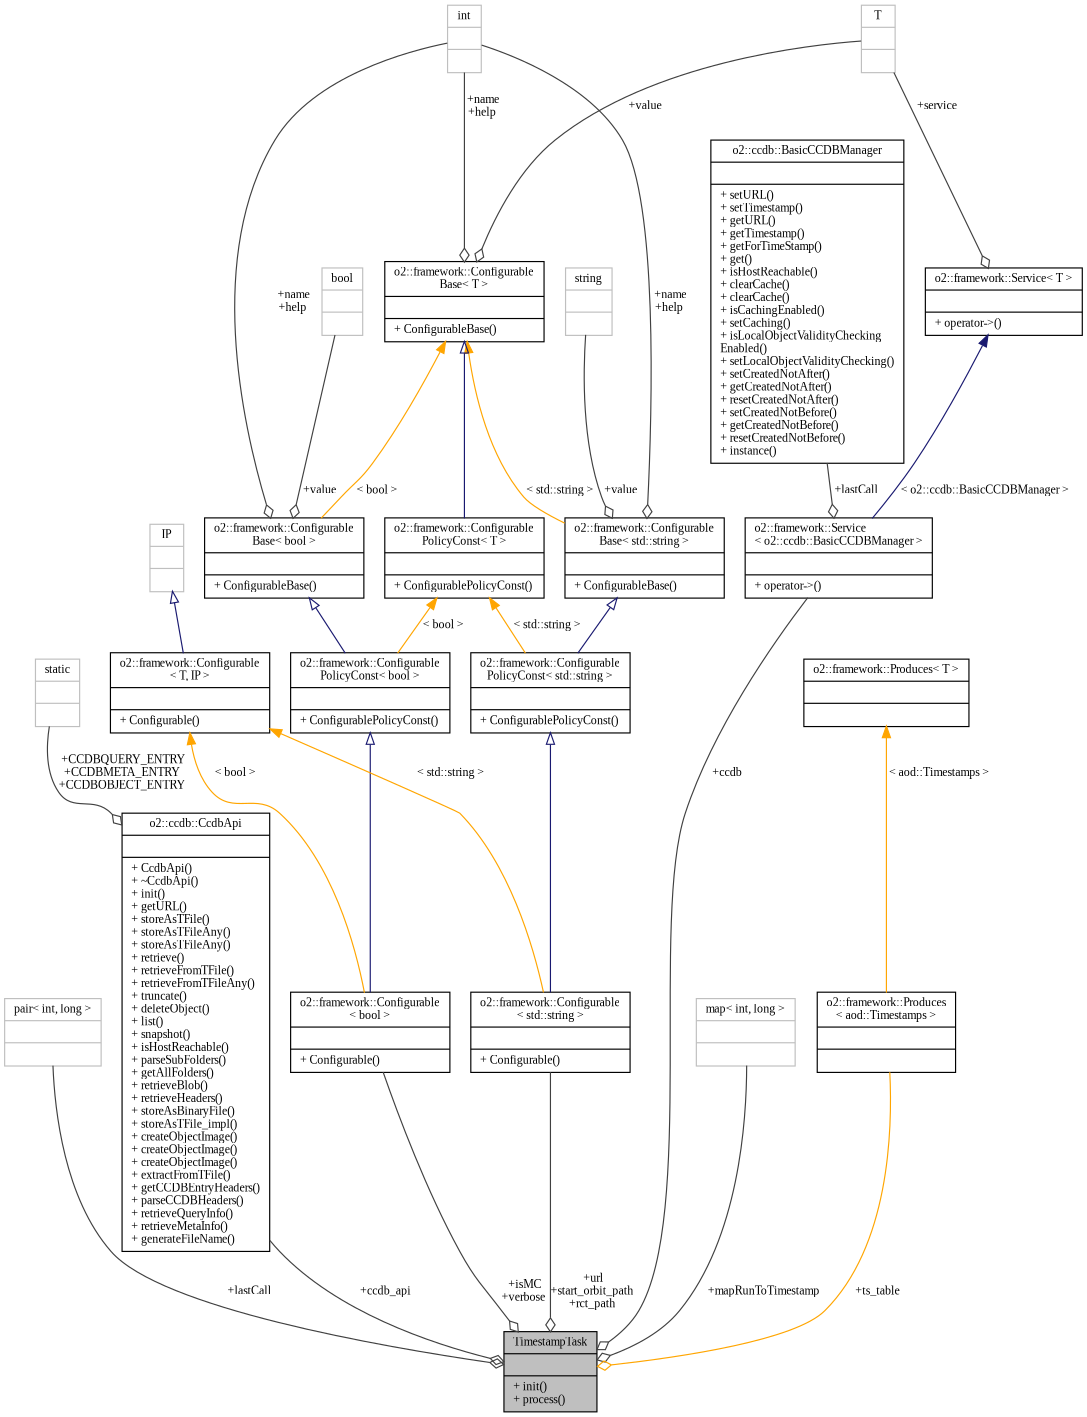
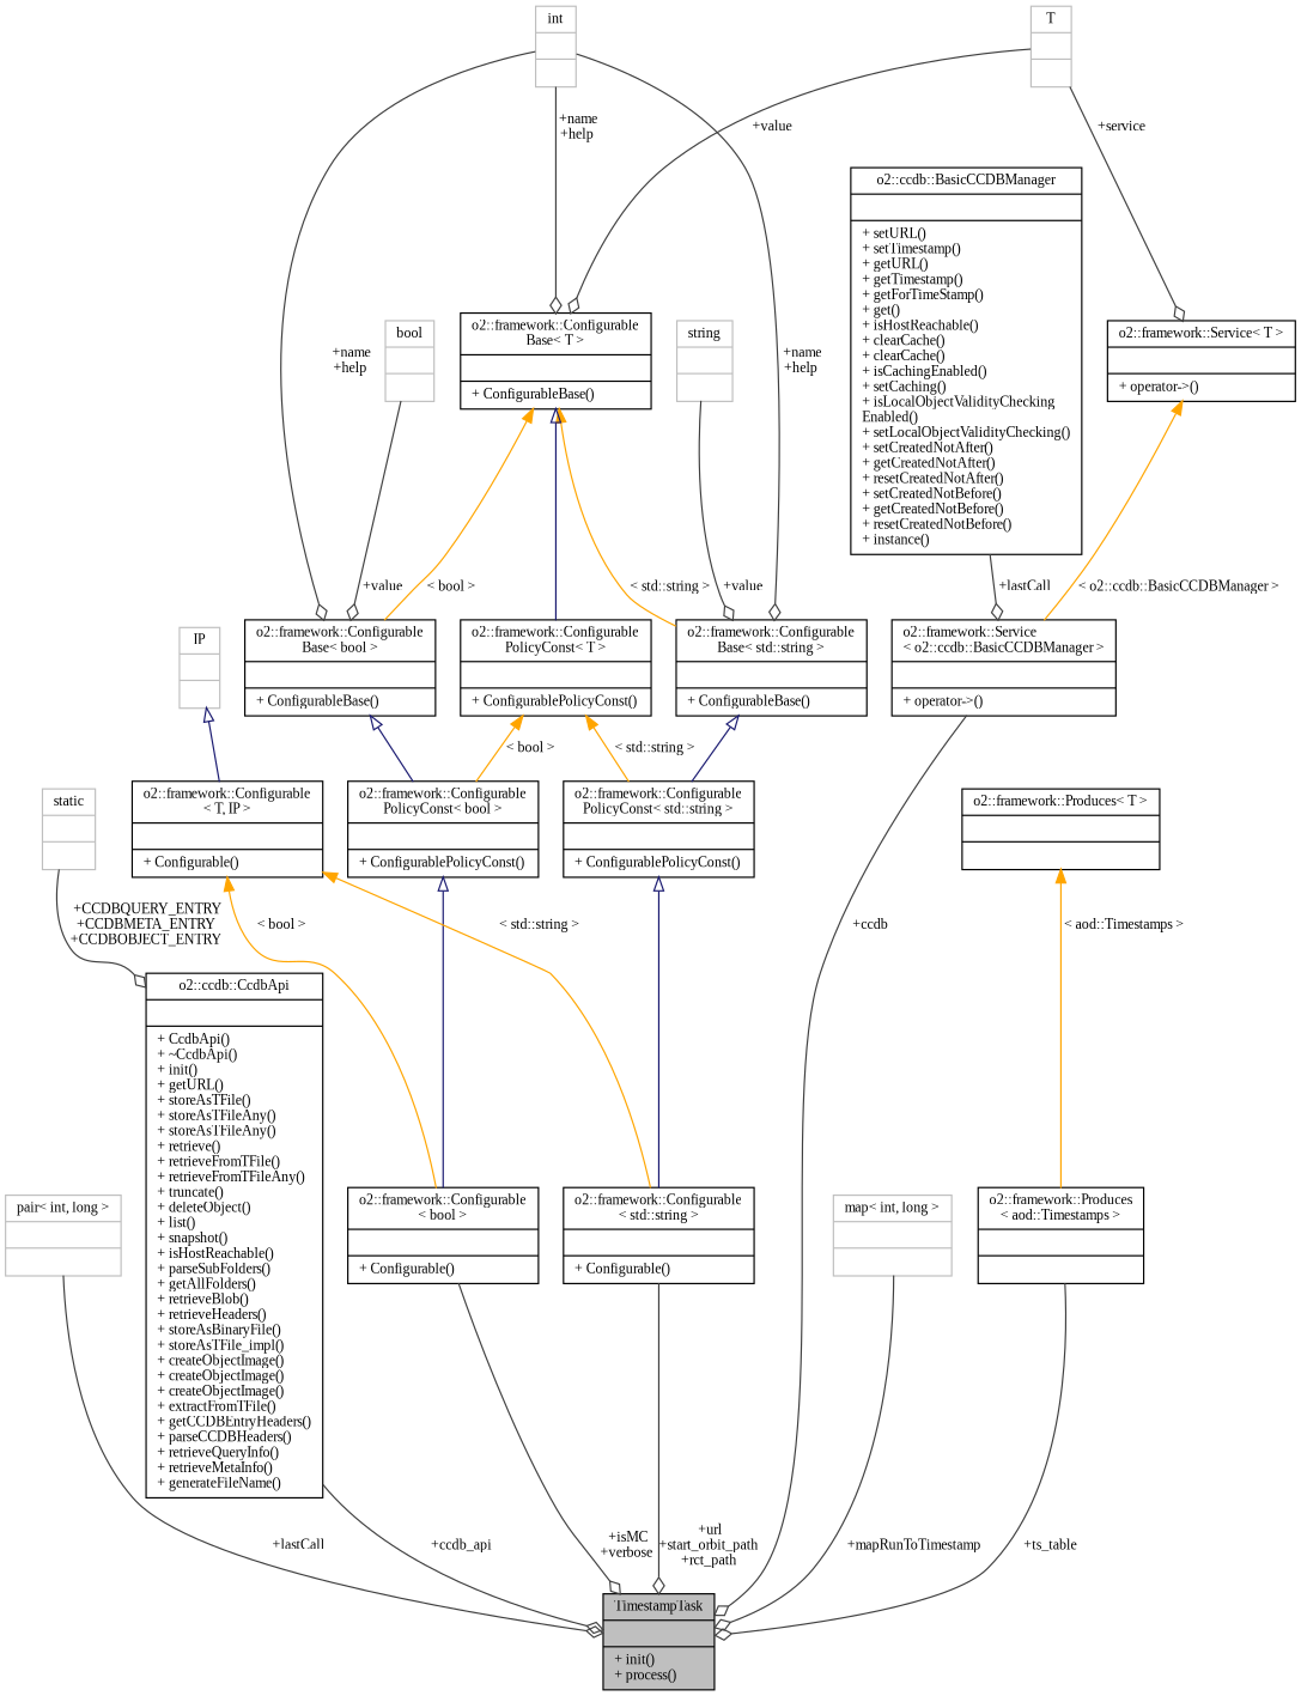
  digraph {
    fontname="Liberation Serif"
    node [color=black fontname="Liberation Serif" fontsize=10 shape=record]
    edge [arrowhead=odiamond color=grey25 fontname="Liberation Serif" fontsize=10 labelfontname=Helvetica labelfontsize=10 style=solid]
    n1 [fillcolor=grey75 fontcolor=black height=0.2 label="{TimestampTask\n||+ init()\l+ process()\l}" style=filled width=0.4]
    n2 [color=grey75 height=0.2 label="{pair\< int, long \>\n||}" width=0.4]
    n3 [height=0.2 label="{o2::ccdb::CcdbApi\n||+ CcdbApi()\l+ ~CcdbApi()\l+ init()\l+ getURL()\l+ storeAsTFile()\l+ storeAsTFileAny()\l+ storeAsTFileAny()\l+ retrieve()\l+ retrieveFromTFile()\l+ retrieveFromTFileAny()\l+ truncate()\l+ deleteObject()\l+ list()\l+ snapshot()\l+ isHostReachable()\l+ parseSubFolders()\l+ getAllFolders()\l+ retrieveBlob()\l+ retrieveHeaders()\l+ storeAsBinaryFile()\l+ storeAsTFile_impl()\l+ createObjectImage()\l+ createObjectImage()\l+ createObjectImage()\l+ extractFromTFile()\l+ getCCDBEntryHeaders()\l+ parseCCDBHeaders()\l+ retrieveQueryInfo()\l+ retrieveMetaInfo()\l+ generateFileName()\l}" width=0.4]
    n4 [color=grey75 height=0.2 label="{static\n||}" width=0.4]
    n5 [height=0.2 label="{o2::framework::Configurable\l\< bool \>\n||+ Configurable()\l}" width=0.4]
    n6 [height=0.2 label="{o2::framework::Configurable\lPolicyConst\< bool \>\n||+ ConfigurablePolicyConst()\l}" width=0.4]
    n7 [height=0.2 label="{o2::framework::Configurable\lBase\< bool \>\n||+ ConfigurableBase()\l}" width=0.4]
    n8 [color=grey75 height=0.2 label="{int\n||}" width=0.4]
    n9 [height=0.2 label="{o2::framework::Configurable\lBase\< T \>\n||+ ConfigurableBase()\l}" width=0.4]
    n10 [height=0.2 label="{o2::framework::Configurable\lBase\< std::string \>\n||+ ConfigurableBase()\l}" width=0.4]
    n11 [height=0.2 label="{o2::framework::Configurable\lPolicyConst\< T \>\n||+ ConfigurablePolicyConst()\l}" width=0.4]
    n12 [height=0.2 label="{o2::framework::Configurable\lPolicyConst\< std::string \>\n||+ ConfigurablePolicyConst()\l}" width=0.4]
    n13 [color=grey75 height=0.2 label="{bool\n||}" width=0.4]
    n14 [color=grey75 height=0.2 label="{T\n||}" width=0.4]
    n15 [height=0.2 label="{o2::framework::Service\< T \>\n||+ operator-\>()\l}" width=0.4]
    n16 [height=0.2 label="{o2::framework::Service\l\< o2::ccdb::BasicCCDBManager \>\n||+ operator-\>()\l}" width=0.4]
    n17 [height=0.2 label="{o2::framework::Configurable\l\< std::string \>\n||+ Configurable()\l}" width=0.4]
    n18 [height=0.2 label="{o2::framework::Configurable\l\< T, IP \>\n||+ Configurable()\l}" width=0.4]
    n19 [color=grey75 height=0.2 label="{IP\n||}" width=0.4]
    n20 [height=0.2 label="{o2::ccdb::BasicCCDBManager\n||+ setURL()\l+ setTimestamp()\l+ getURL()\l+ getTimestamp()\l+ getForTimeStamp()\l+ get()\l+ isHostReachable()\l+ clearCache()\l+ clearCache()\l+ isCachingEnabled()\l+ setCaching()\l+ isLocalObjectValidityChecking\lEnabled()\l+ setLocalObjectValidityChecking()\l+ setCreatedNotAfter()\l+ getCreatedNotAfter()\l+ resetCreatedNotAfter()\l+ setCreatedNotBefore()\l+ getCreatedNotBefore()\l+ resetCreatedNotBefore()\l+ instance()\l}" width=0.4]
    n21 [color=grey75 height=0.2 label="{string\n||}" width=0.4]
    n22 [color=grey75 height=0.2 label="{map\< int, long \>\n||}" width=0.4]
    n23 [height=0.2 label="{o2::framework::Produces\l\< aod::Timestamps \>\n||}" width=0.4]
    n24 [height=0.2 label="{o2::framework::Produces\< T \>\n||}" width=0.4]
    n2 -> n1 [label=" +lastCall"]
    n3 -> n1 [label=" +ccdb_api"]
    n4 -> n3 [label=" +CCDBQUERY_ENTRY\n+CCDBMETA_ENTRY\n+CCDBOBJECT_ENTRY"]
    n5 -> n1 [label=" +isMC\n+verbose"]
    n6 -> n5 [arrowtail=onormal color=midnightblue dir=back arrowhead=""]
    n7 -> n6 [arrowtail=onormal color=midnightblue dir=back arrowhead=""]
    n8 -> n7 [label=" +name\n+help"]
    n8 -> n9 [label=" +name\n+help"]
    n8 -> n10 [label=" +name\n+help"]
    n9 -> n7 [color=orange dir=back label=" \< bool \>" arrowhead=""]
    n9 -> n10 [color=orange dir=back label=" \< std::string \>" arrowhead=""]
    n9 -> n11 [arrowtail=onormal color=midnightblue dir=back arrowhead=""]
    n10 -> n12 [arrowtail=onormal color=midnightblue dir=back arrowhead=""]
    n11 -> n6 [color=orange dir=back label=" \< bool \>" arrowhead=""]
    n11 -> n12 [color=orange dir=back label=" \< std::string \>" arrowhead=""]
    n12 -> n17 [arrowtail=onormal color=midnightblue dir=back arrowhead=""]
    n13 -> n7 [label=" +value"]
    n14 -> n9 [label=" +value"]
    n14 -> n15 [label=" +service"]
-   n15 -> n16 [color=midnightblue dir=back label=" \< o2::ccdb::BasicCCDBManager \>" arrowhead=""]
+   n15 -> n16 [color=orange dir=back label=" \< o2::ccdb::BasicCCDBManager \>" arrowhead=""]
    n16 -> n1 [label=" +ccdb"]
    n17 -> n1 [label=" +url\n+start_orbit_path\n+rct_path"]
    n18 -> n5 [color=orange dir=back label=" \< bool \>" arrowhead=""]
    n18 -> n17 [color=orange dir=back label=" \< std::string \>" arrowhead=""]
    n19 -> n18 [arrowtail=onormal color=midnightblue dir=back arrowhead=""]
    n20 -> n16 [label=" +lastCall"]
    n21 -> n10 [label=" +value"]
    n22 -> n1 [label=" +mapRunToTimestamp"]
-   n23 -> n1 [color=orange label=" +ts_table"]
+   n23 -> n1 [label=" +ts_table"]
    n24 -> n23 [color=orange dir=back label=" \< aod::Timestamps \>" arrowhead=""]
  }
